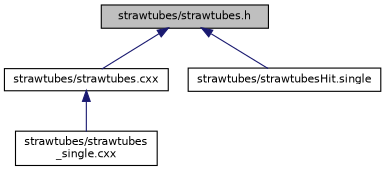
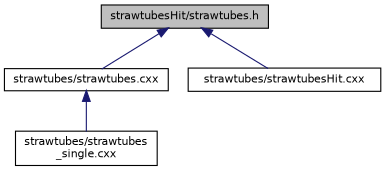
  digraph {
    fontname="DejaVu Sans"
    node [color=black fillcolor=white fontname="DejaVu Sans" fontsize=10 shape=record style=filled]
    edge [color=midnightblue dir=back fontname="DejaVu Sans" fontsize=10 labelfontname=Helvetica labelfontsize=10 style=solid]
-   n1 [fillcolor=grey75 fontcolor=black height=0.2 label="strawtubes/strawtubes.h" width=0.4]
+   n1 [fillcolor=grey75 fontcolor=black height=0.2 label="strawtubesHit/strawtubes.h" width=0.4]
    n2 [height=0.2 label="strawtubes/strawtubes.cxx" width=0.4]
-   n3 [height=0.2 label="strawtubes/strawtubesHit.single" width=0.4]
+   n3 [height=0.2 label="strawtubes/strawtubesHit.cxx" width=0.4]
    n4 [height=0.2 label="strawtubes/strawtubes\l_single.cxx" width=0.4]
    n1 -> n2
    n1 -> n3
    n2 -> n4
  }
